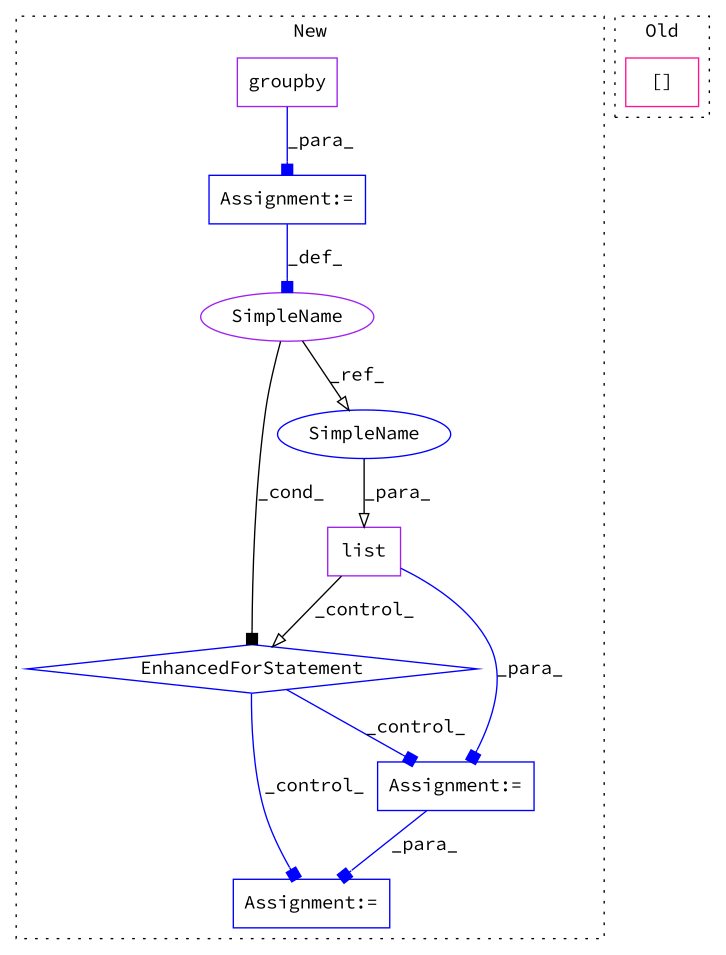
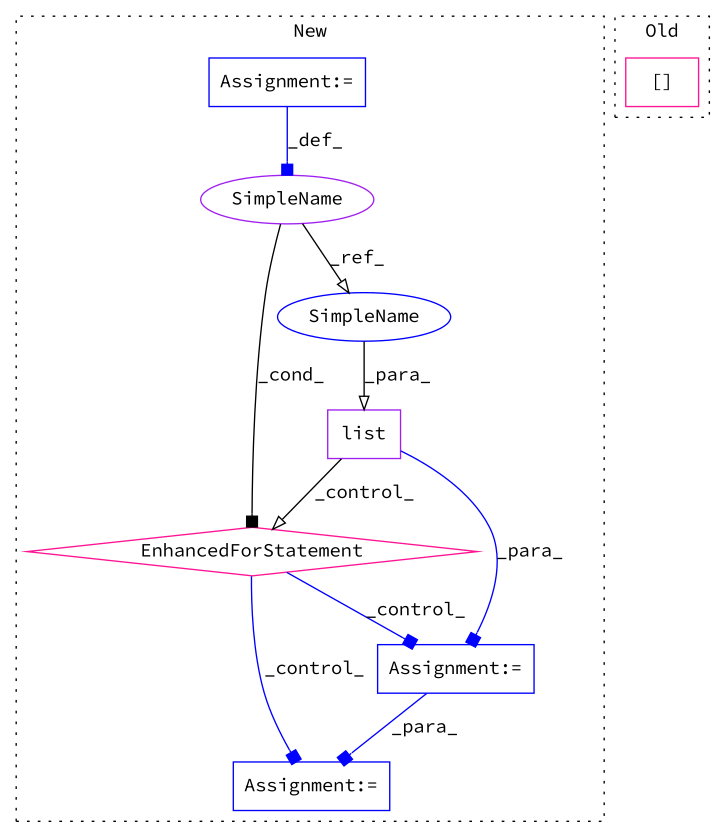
  digraph {
    fontname="Source Code Pro"
    node [a=7 color=blue fontname="Source Code Pro" l="8,1" s="4375,4485" shape=box]
    edge [arrowhead=box color=blue fontname="Source Code Pro"]
-   n1 [a=32 color=purple label=groupby s="4468,4484"]
    n2 [l="69,2" label="Assignment:="]
-   n3 [a=70 l="69,2" label=EnhancedForStatement shape=diamond]
+   n3 [a=70 color=deeppink l="69,2" label=EnhancedForStatement shape=diamond]
    n4 [l=1 label="Assignment:=" s=4662]
    n5 [a=42 color=purple l=5 label=SimpleName s=4460 shape=ellipse]
    n6 [l=1 label="Assignment:=" s=4504]
    n7 [a=32 color=purple l="5,1" label=list s="4524,4534"]
    n8 [a=42 l=5 label=SimpleName s=4529 shape=ellipse]
    n9 [a=2 color=deeppink label="[]" s="4586,4611"]
    subgraph cluster_1 {
      label=New
      style=dotted
-     n1
      n2
      n3
      n4
      n5
      n6
      n7
      n8
    }
    subgraph cluster_2 {
      label=Old
      style=dotted
      n9
    }
-   n1 -> n2 [label=_para_]
    n2 -> n5 [label=_def_]
    n3 -> n4 [label=_control_]
    n3 -> n6 [label=_control_]
    n5 -> n3 [color=black label=_cond_]
    n5 -> n8 [arrowhead=onormal color=black label=_ref_]
    n6 -> n4 [label=_para_]
    n7 -> n3 [arrowhead=onormal color=black label=_control_]
    n7 -> n6 [label=_para_]
    n8 -> n7 [arrowhead=onormal color=black label=_para_]
  }
